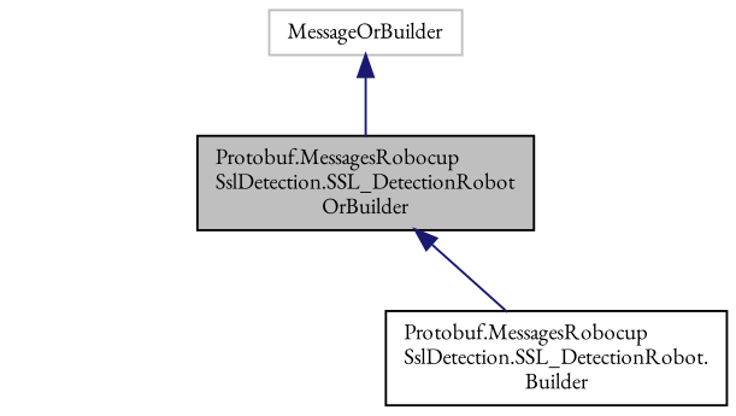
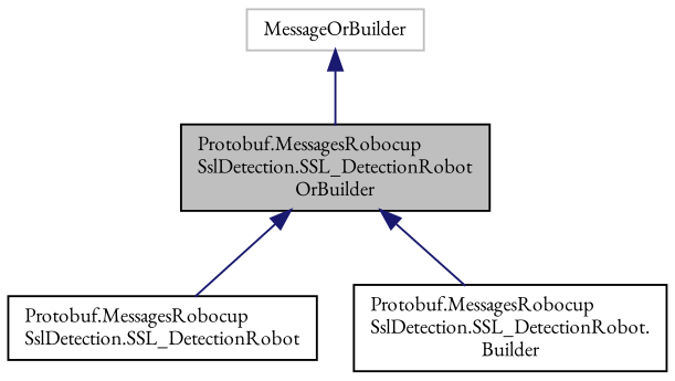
  digraph {
    rankdir=TB
    fontname="EB Garamond"
    node [color=black fillcolor=white fontname="EB Garamond" fontsize=10 shape=record style=filled]
    edge [color=midnightblue dir=back fontname="EB Garamond" fontsize=10 labelfontname=Helvetica labelfontsize=10 style=solid]
    n1 [fillcolor=grey75 fontcolor=black height=0.2 label="Protobuf.MessagesRobocup\lSslDetection.SSL_DetectionRobot\lOrBuilder" width=0.4]
+   n2 [height=0.2 label="Protobuf.MessagesRobocup\lSslDetection.SSL_DetectionRobot" width=0.4]
    n3 [height=0.2 label="Protobuf.MessagesRobocup\lSslDetection.SSL_DetectionRobot.\lBuilder" width=0.4]
    n4 [color=grey75 height=0.2 label=MessageOrBuilder width=0.4]
+   n1 -> n2
    n1 -> n3
    n4 -> n1
  }
